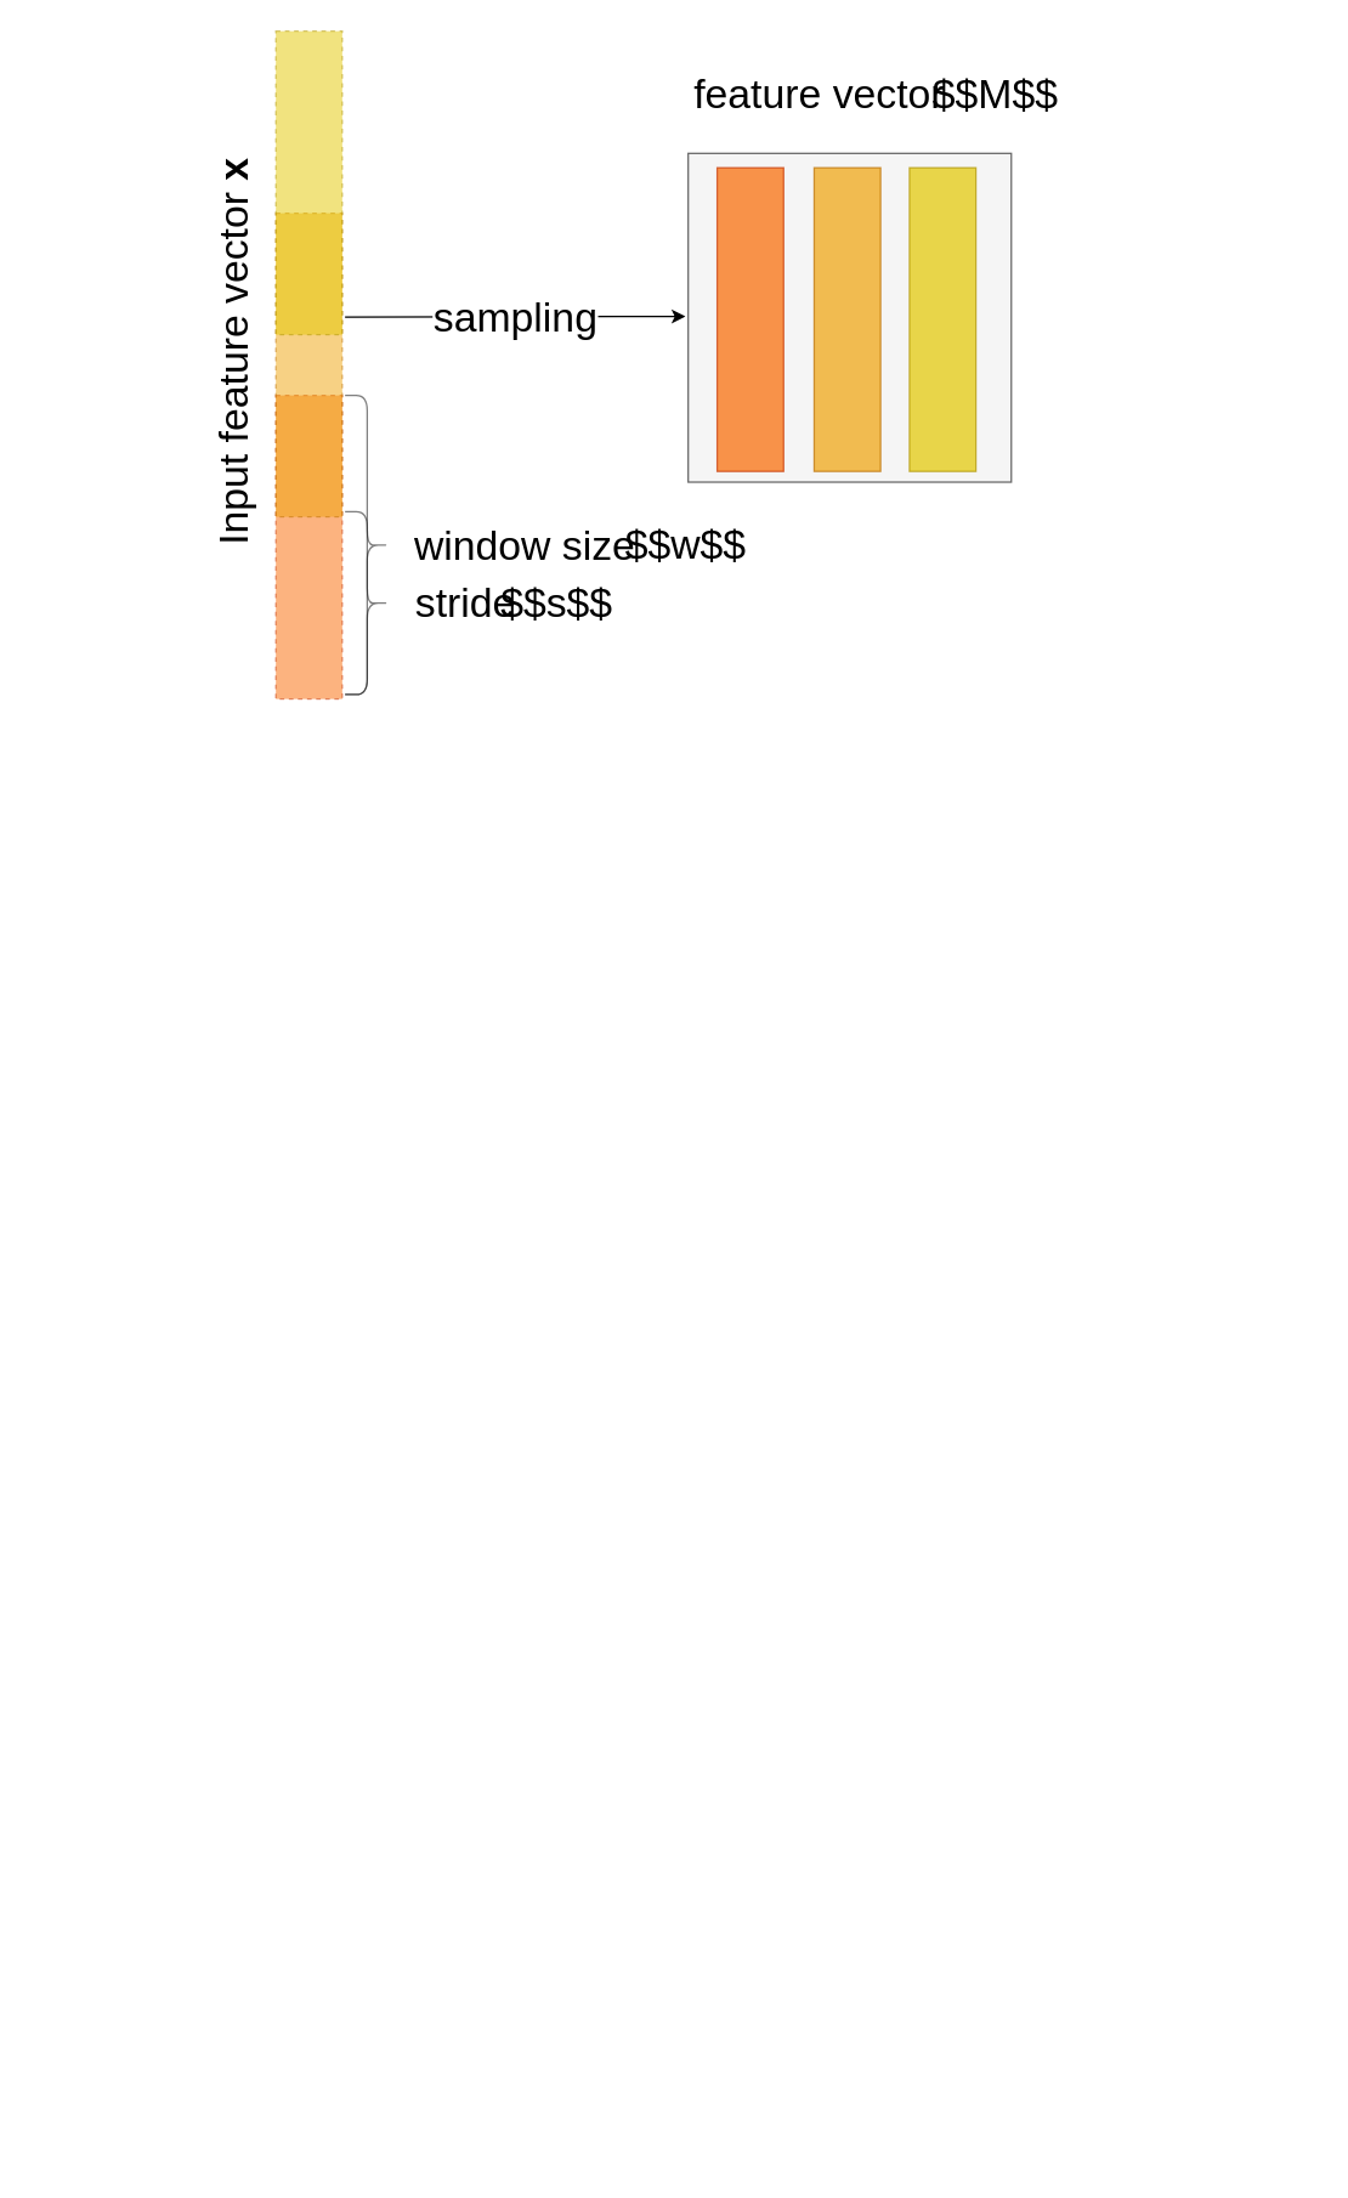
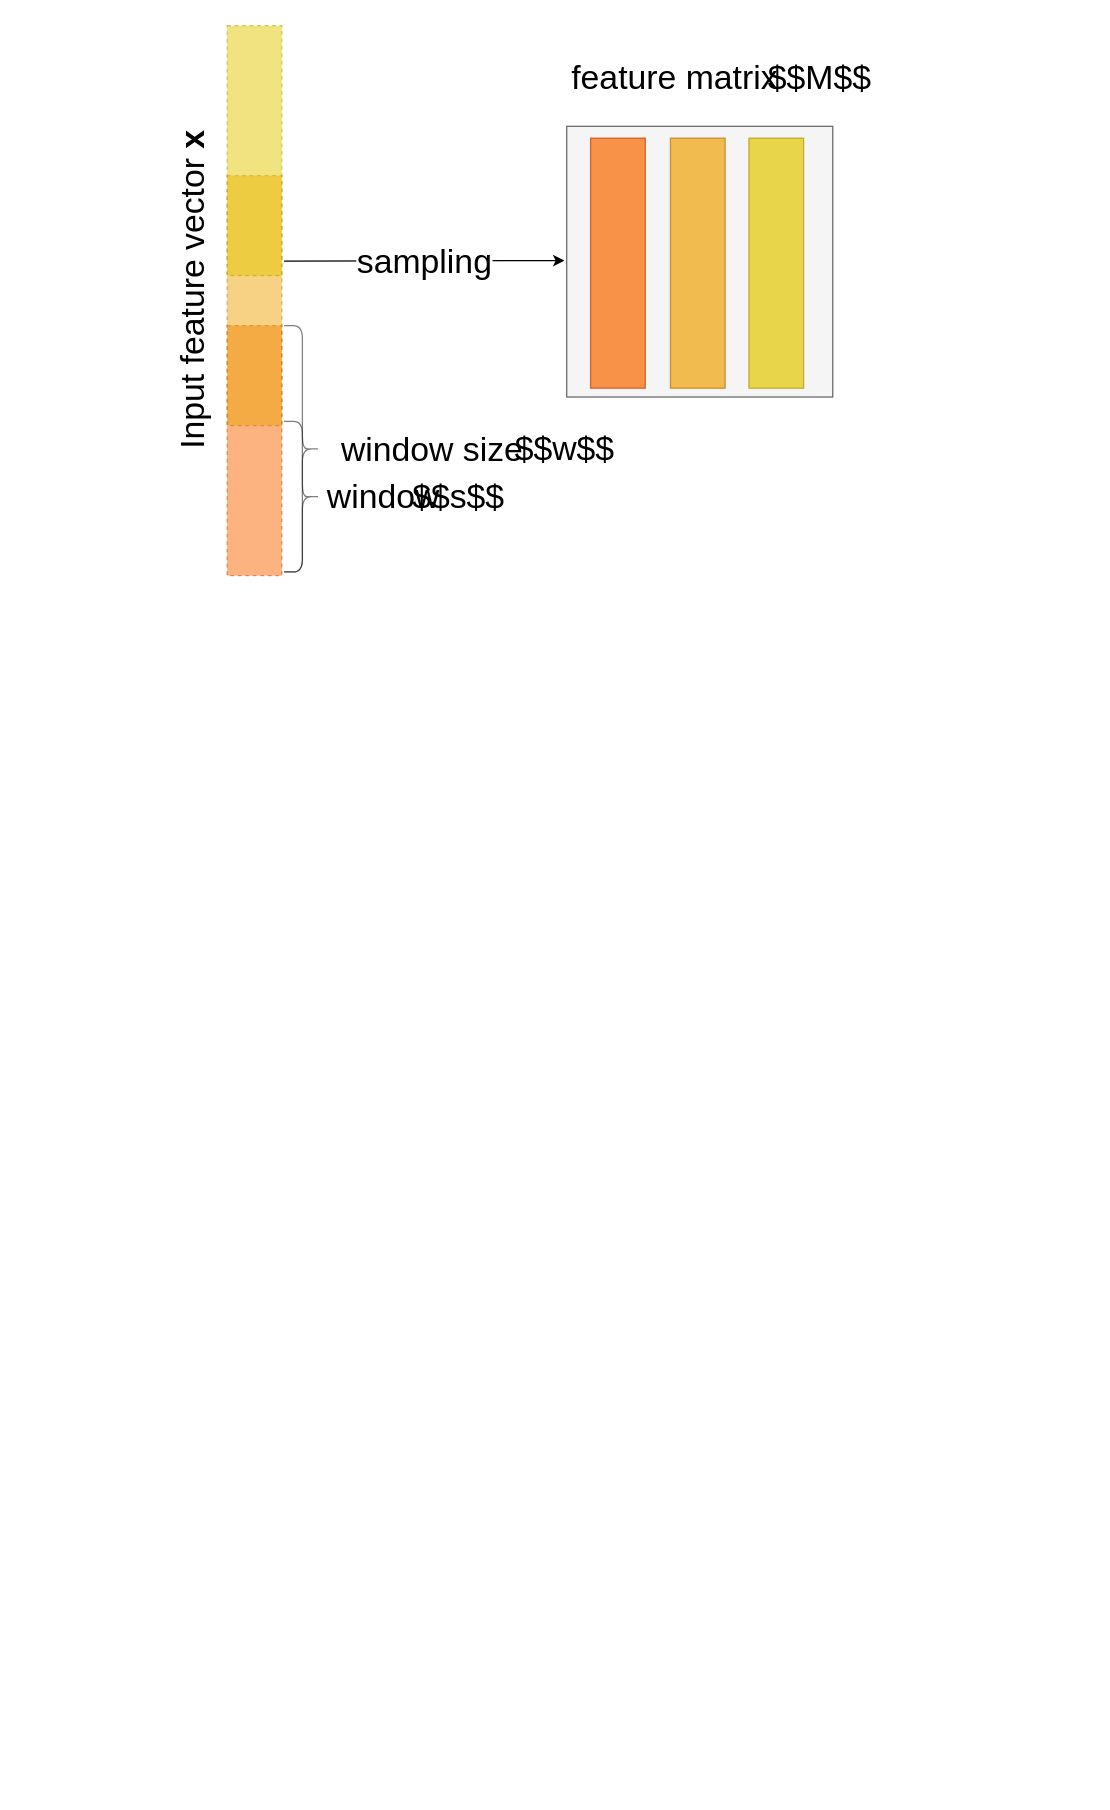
  <mxCell id="0" />
  <mxCell id="1" parent="0" />
  <mxCell id="2" value="" style="rounded=0;whiteSpace=wrap;html=1;fillColor=#f5f5f5;strokeColor=#666666;fontColor=#333333;rotation=-90;" vertex="1" parent="1"><mxGeometry x="451" y="102.42" width="216.57" height="212.85" as="geometry" /></mxCell>
  <mxCell id="3" value="" style="rounded=0;whiteSpace=wrap;html=1;strokeColor=#C73500;fillColor=#fa6800;opacity=50;dashed=1;fontColor=#ffffff;rotation=0;strokeWidth=1;perimeterSpacing=1;" vertex="1" parent="1"><mxGeometry x="181.22" y="260" width="43.78" height="200" as="geometry" /></mxCell>
  <mxCell id="4" value="" style="rounded=0;whiteSpace=wrap;html=1;strokeColor=#BD7000;fillColor=#f0a30a;opacity=50;dashed=1;fontColor=#ffffff;rotation=0;strokeWidth=1;" vertex="1" parent="1"><mxGeometry x="181.22" y="140" width="43.78" height="200" as="geometry" /></mxCell>
  <mxCell id="5" value="" style="rounded=0;whiteSpace=wrap;html=1;strokeColor=#B09500;fillColor=#e3c800;opacity=50;dashed=1;fontColor=#ffffff;rotation=0;strokeWidth=1;" vertex="1" parent="1"><mxGeometry x="181.22" y="20" width="43.78" height="200" as="geometry" /></mxCell>
  <mxCell id="6" value="" style="shape=curlyBracket;whiteSpace=wrap;html=1;rounded=1;strokeColor=#000000;fillColor=#D79B00;opacity=50;rotation=-180;" vertex="1" parent="1"><mxGeometry x="226.81" y="336.63" width="29.19" height="120.45" as="geometry" /></mxCell>
  <mxCell id="7" value="" style="shape=curlyBracket;whiteSpace=wrap;html=1;rounded=1;strokeColor=#000000;fillColor=#D79B00;opacity=50;rotation=-180;" vertex="1" parent="1"><mxGeometry x="226.81" y="260" width="29.19" height="197.08" as="geometry" /></mxCell>
- <mxCell id="8" value="&lt;font style=&quot;font-size: 27px&quot;&gt;stride&lt;/font&gt;" style="text;html=1;align=center;verticalAlign=middle;resizable=0;points=[];autosize=1;" vertex="1" parent="1"><mxGeometry x="267.819" y="385.354" width="76" height="23" as="geometry" /></mxCell>
+ <mxCell id="8" value="&lt;font style=&quot;font-size: 27px&quot;&gt;window&lt;/font&gt;" style="text;html=1;align=center;verticalAlign=middle;resizable=0;points=[];autosize=1;" vertex="1" parent="1"><mxGeometry x="267.819" y="385.354" width="76" height="23" as="geometry" /></mxCell>
  <mxCell id="9" value="&lt;font style=&quot;font-size: 27px&quot;&gt;window size&lt;/font&gt;" style="text;html=1;align=center;verticalAlign=middle;resizable=0;points=[];autosize=1;rotation=0;" vertex="1" parent="1"><mxGeometry x="267.41" y="348.504" width="156" height="23" as="geometry" /></mxCell>
  <mxCell id="10" value="" style="rounded=0;whiteSpace=wrap;html=1;strokeColor=#C73500;fillColor=#fa6800;opacity=70;fontColor=#ffffff;rotation=-180;" vertex="1" parent="1"><mxGeometry x="471.95" y="110" width="43.78" height="200.05" as="geometry" /></mxCell>
- <mxCell id="11" value="&lt;font style=&quot;font-size: 27px&quot;&gt;feature vector&lt;/font&gt;" style="text;html=1;align=center;verticalAlign=middle;resizable=0;points=[];autosize=1;" vertex="1" parent="1"><mxGeometry x="451.842" y="50.004" width="175" height="23" as="geometry" /></mxCell>
+ <mxCell id="11" value="&lt;font style=&quot;font-size: 27px&quot;&gt;feature matrix&lt;/font&gt;" style="text;html=1;align=center;verticalAlign=middle;resizable=0;points=[];autosize=1;" vertex="1" parent="1"><mxGeometry x="451.842" y="50.004" width="175" height="23" as="geometry" /></mxCell>
  <mxCell id="12" value="&lt;font style=&quot;font-size: 27px&quot;&gt;$$w$$&lt;/font&gt;" style="text;html=1;align=center;verticalAlign=middle;resizable=0;points=[];autosize=1;rotation=0;" vertex="1" parent="1"><mxGeometry x="406.499" y="347.04" width="90" height="23" as="geometry" /></mxCell>
  <mxCell id="13" value="&lt;font style=&quot;font-size: 27px&quot;&gt;$$s$$&lt;/font&gt;" style="text;html=1;align=center;verticalAlign=middle;resizable=0;points=[];autosize=1;" vertex="1" parent="1"><mxGeometry x="324.223" y="385.354" width="84" height="23" as="geometry" /></mxCell>
  <mxCell id="14" value="&lt;font style=&quot;font-size: 27px&quot;&gt;$$M$$&lt;/font&gt;" style="text;html=1;align=center;verticalAlign=middle;resizable=0;points=[];autosize=1;" vertex="1" parent="1"><mxGeometry x="608.62" y="50.004" width="93" height="23" as="geometry" /></mxCell>
  <mxCell id="15" value="" style="rounded=0;whiteSpace=wrap;html=1;strokeColor=none;" vertex="1" parent="1"><mxGeometry x="501.003" y="1375.003" width="364.865" height="50.829" as="geometry" /></mxCell>
  <mxCell id="16" value="&lt;font style=&quot;font-size: 27px&quot;&gt;Input feature vector &lt;b&gt;x&lt;/b&gt;&lt;br&gt;&lt;/font&gt;" style="text;html=1;align=center;verticalAlign=middle;resizable=0;points=[];autosize=1;rotation=-90;" vertex="1" parent="1"><mxGeometry x="20.997" y="220.004" width="265" height="23" as="geometry" /></mxCell>
  <mxCell id="17" value="" style="rounded=0;whiteSpace=wrap;html=1;opacity=70;fontColor=#ffffff;rotation=-180;fillColor=#E3C800;strokeColor=#B09500;" vertex="1" parent="1"><mxGeometry x="598.62" y="110" width="43.78" height="200.05" as="geometry" /></mxCell>
  <mxCell id="18" value="" style="rounded=0;whiteSpace=wrap;html=1;opacity=70;fontColor=#ffffff;rotation=-180;fillColor=#F0A30A;strokeColor=#BD7000;" vertex="1" parent="1"><mxGeometry x="535.84" y="110" width="43.78" height="200.05" as="geometry" /></mxCell>
  <mxCell id="19" value="" style="endArrow=classic;html=1;" edge="1" parent="1"><mxGeometry relative="1" as="geometry"><mxPoint x="226.81" y="208.35" as="sourcePoint" /><mxPoint x="451" y="208" as="targetPoint" /></mxGeometry></mxCell>
  <mxCell id="20" value="&lt;font style=&quot;font-size: 27px&quot;&gt;sampling&lt;/font&gt;" style="edgeLabel;resizable=0;html=1;align=center;verticalAlign=middle;" connectable="0" vertex="1" parent="19"><mxGeometry relative="1" as="geometry" /></mxCell>
